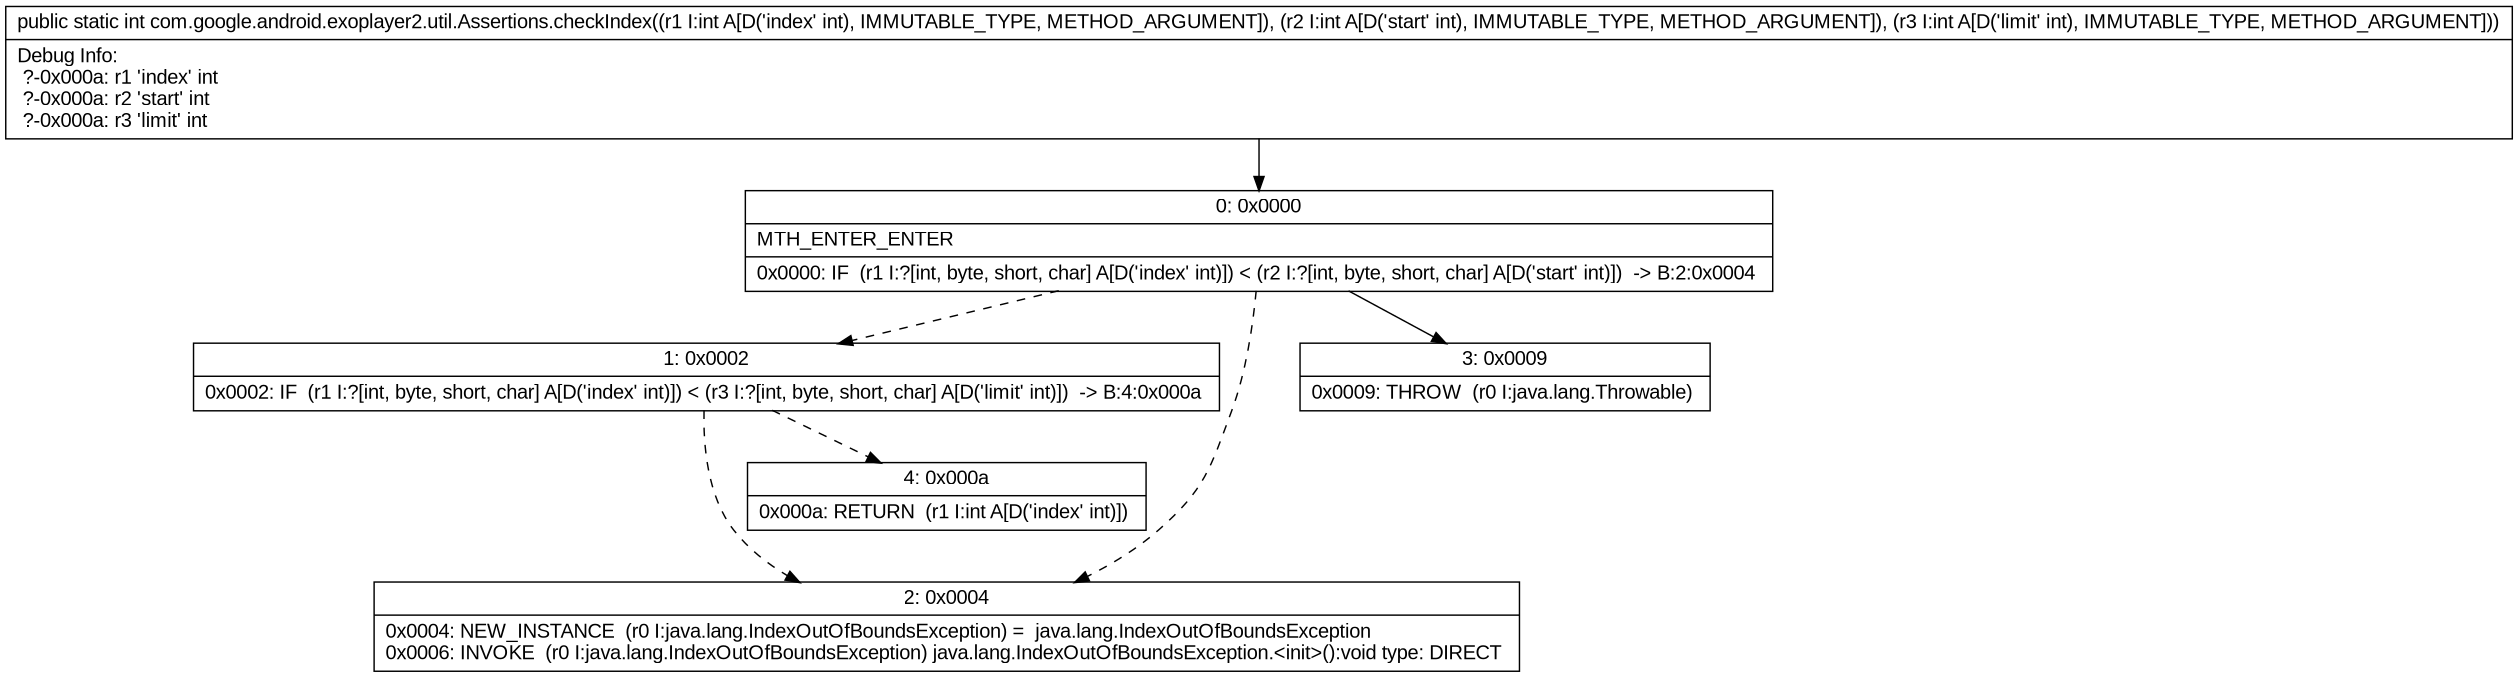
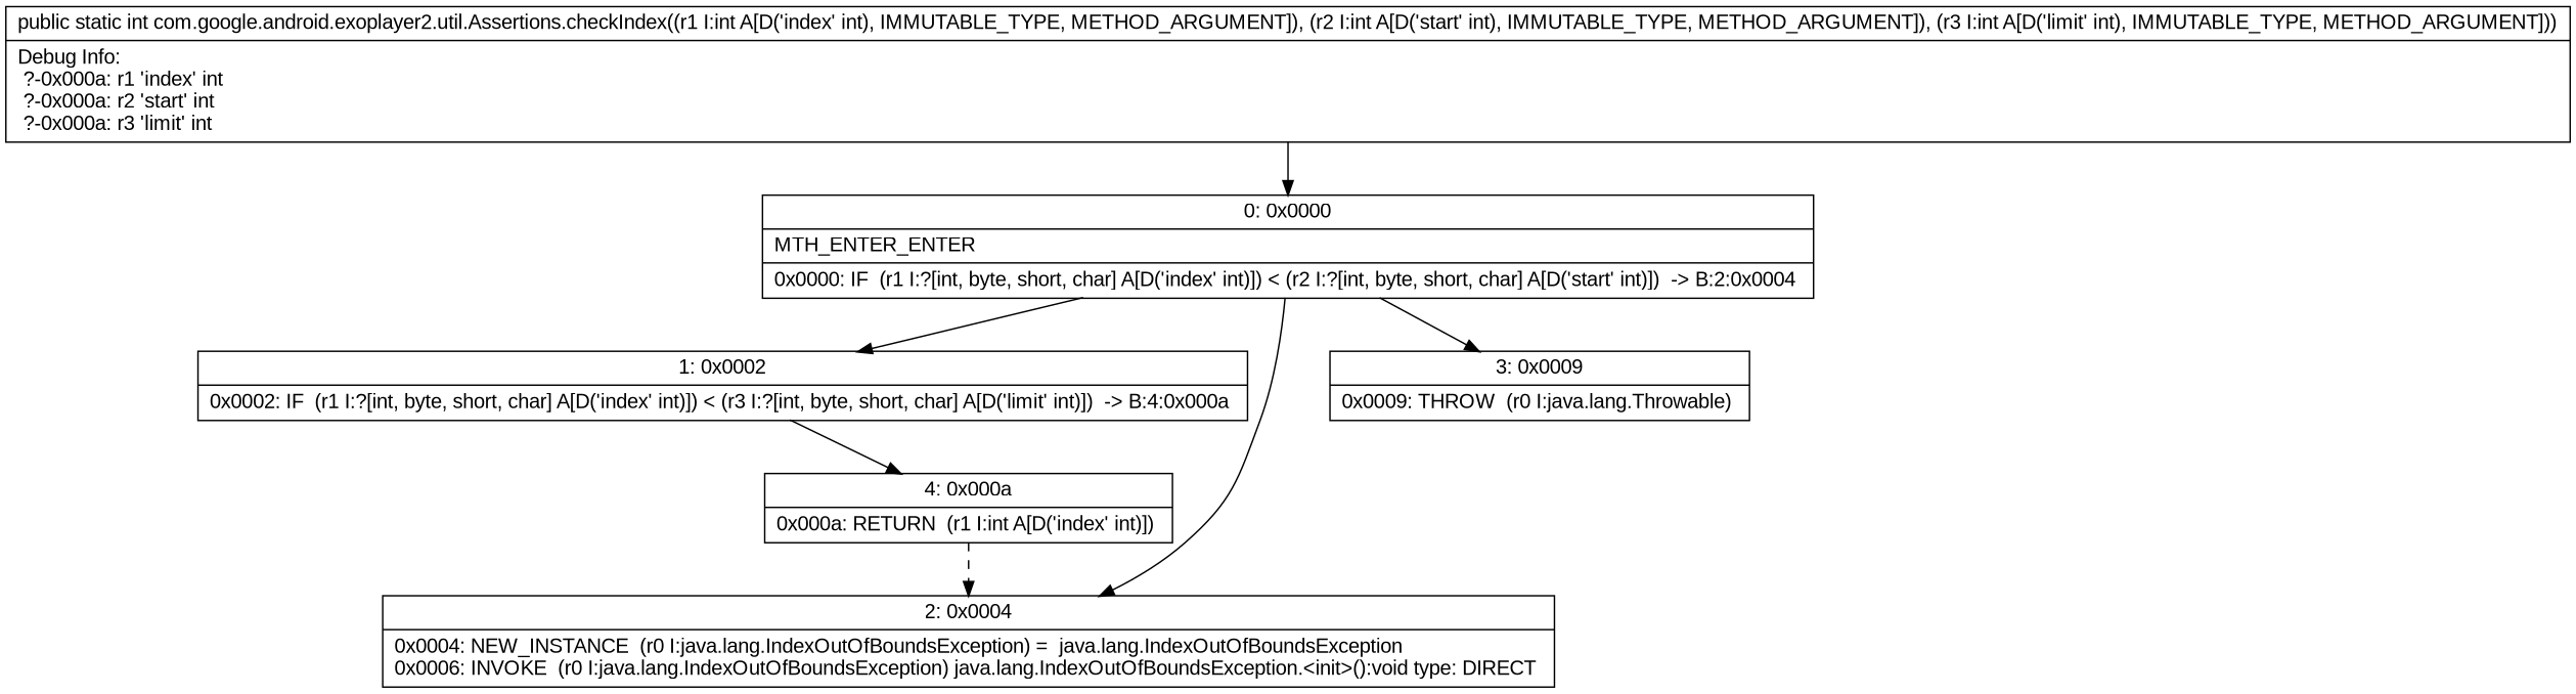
  digraph {
    fontname="Liberation Sans"
    node [fontname="Liberation Sans" shape=record]
    edge [fontname="Liberation Sans"]
    n1 [label="{0\:\ 0x0000|MTH_ENTER_ENTER\l|0x0000: IF  (r1 I:?[int, byte, short, char] A[D('index' int)]) \< (r2 I:?[int, byte, short, char] A[D('start' int)])  \-\> B:2:0x0004 \l}"]
    n2 [label="{1\:\ 0x0002|0x0002: IF  (r1 I:?[int, byte, short, char] A[D('index' int)]) \< (r3 I:?[int, byte, short, char] A[D('limit' int)])  \-\> B:4:0x000a \l}"]
    n3 [label="{2\:\ 0x0004|0x0004: NEW_INSTANCE  (r0 I:java.lang.IndexOutOfBoundsException) =  java.lang.IndexOutOfBoundsException \l0x0006: INVOKE  (r0 I:java.lang.IndexOutOfBoundsException) java.lang.IndexOutOfBoundsException.\<init\>():void type: DIRECT \l}"]
    n4 [label="{3\:\ 0x0009|0x0009: THROW  (r0 I:java.lang.Throwable) \l}"]
    n5 [label="{4\:\ 0x000a|0x000a: RETURN  (r1 I:int A[D('index' int)]) \l}"]
    n6 [label="{public static int com.google.android.exoplayer2.util.Assertions.checkIndex((r1 I:int A[D('index' int), IMMUTABLE_TYPE, METHOD_ARGUMENT]), (r2 I:int A[D('start' int), IMMUTABLE_TYPE, METHOD_ARGUMENT]), (r3 I:int A[D('limit' int), IMMUTABLE_TYPE, METHOD_ARGUMENT]))  | Debug Info:\l  ?\-0x000a: r1 'index' int\l  ?\-0x000a: r2 'start' int\l  ?\-0x000a: r3 'limit' int\l}"]
-   n1 -> n2 [style=dashed]
-   n1 -> n3 [style=dashed]
+   n1 -> n2 [style=solid]
+   n1 -> n3
    n1 -> n4
-   n2 -> n3 [style=dashed]
-   n2 -> n5 [style=dashed]
+   n5 -> n3 [style=dashed]
+   n2 -> n5
    n6 -> n1
  }
